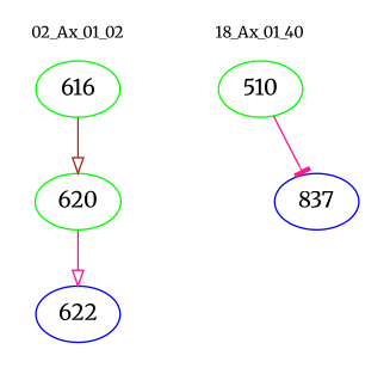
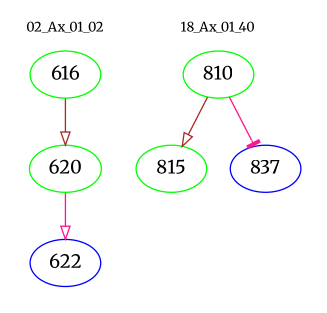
  digraph {
    fontname=Merriweather
    node [color=green fontname=Merriweather]
    edge [arrowhead=onormal color=brown fontname=Merriweather]
    n1 [label=616]
    n2 [color=blue label=622]
    n3 [label=620]
-   n4 [label=510]
+   n4 [label=810]
+   n5 [label=815]
    n6 [color=blue label=837]
    subgraph cluster_1 {
      color=white
      fontsize=10
      label="02_Ax_01_02"
      n1
      n2
      n3
    }
    subgraph cluster_2 {
      color=white
      fontsize=10
      label="18_Ax_01_40"
      n4
+     n5
      n6
    }
    n1 -> n3
    n3 -> n2 [color=deeppink]
+   n4 -> n5
    n4 -> n6 [arrowhead=tee color=deeppink]
  }
